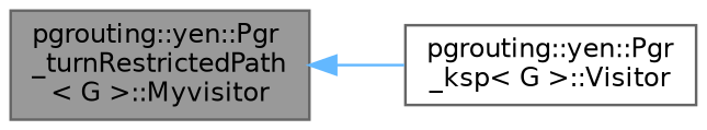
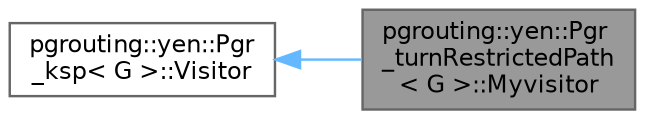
  digraph {
    rankdir=LR
    node [color=gray40 fontname=Helvetica fontsize=10 shape=box style=filled]
    n1 [fillcolor=grey60 fontcolor=black height=0.2 label="pgrouting::yen::Pgr\l_turnRestrictedPath\l\< G \>::Myvisitor" width=0.4]
    n2 [fillcolor=white height=0.2 label="pgrouting::yen::Pgr\l_ksp\< G \>::Visitor" width=0.4]
-   n1 -> n2 [color=steelblue1 dir=back fontname=Helvetica fontsize=10 labelfontname=Helvetica labelfontsize=10 style=solid]
+   n2 -> n1 [color=steelblue1 dir=back fontname=Helvetica fontsize=10 labelfontname=Helvetica labelfontsize=10 style=solid]
  }
